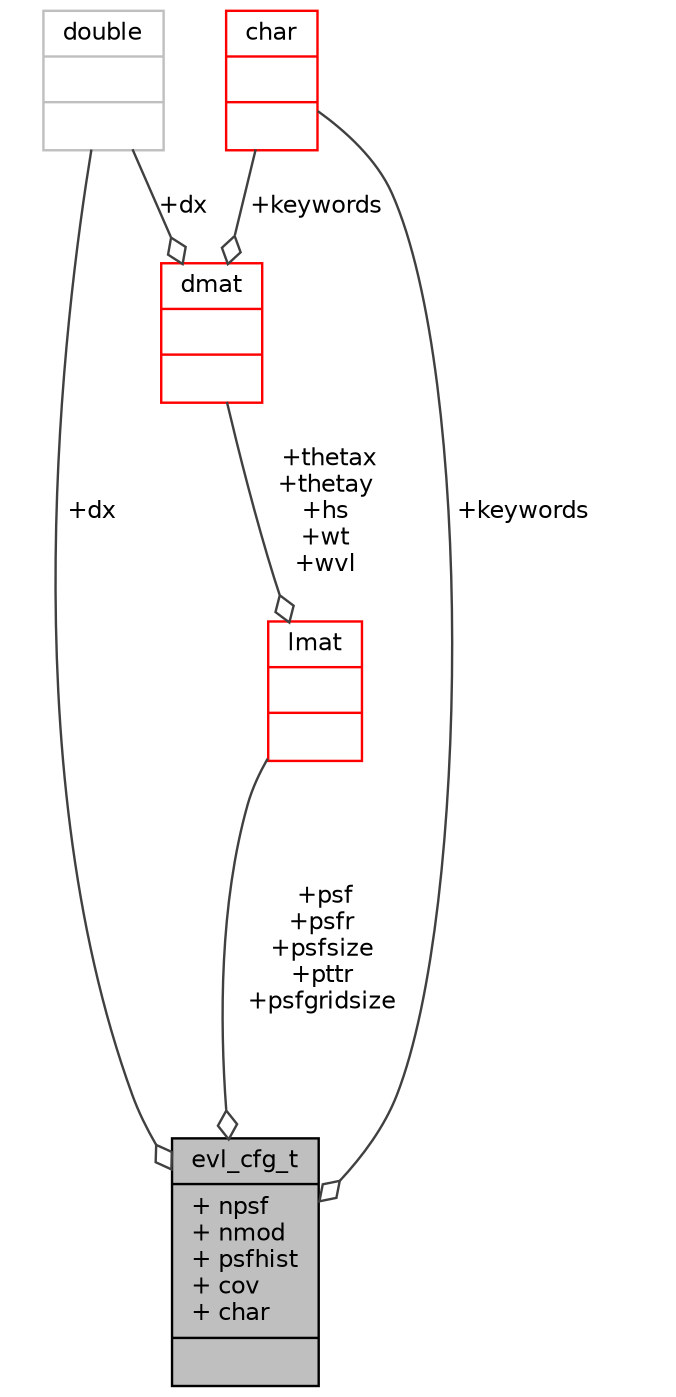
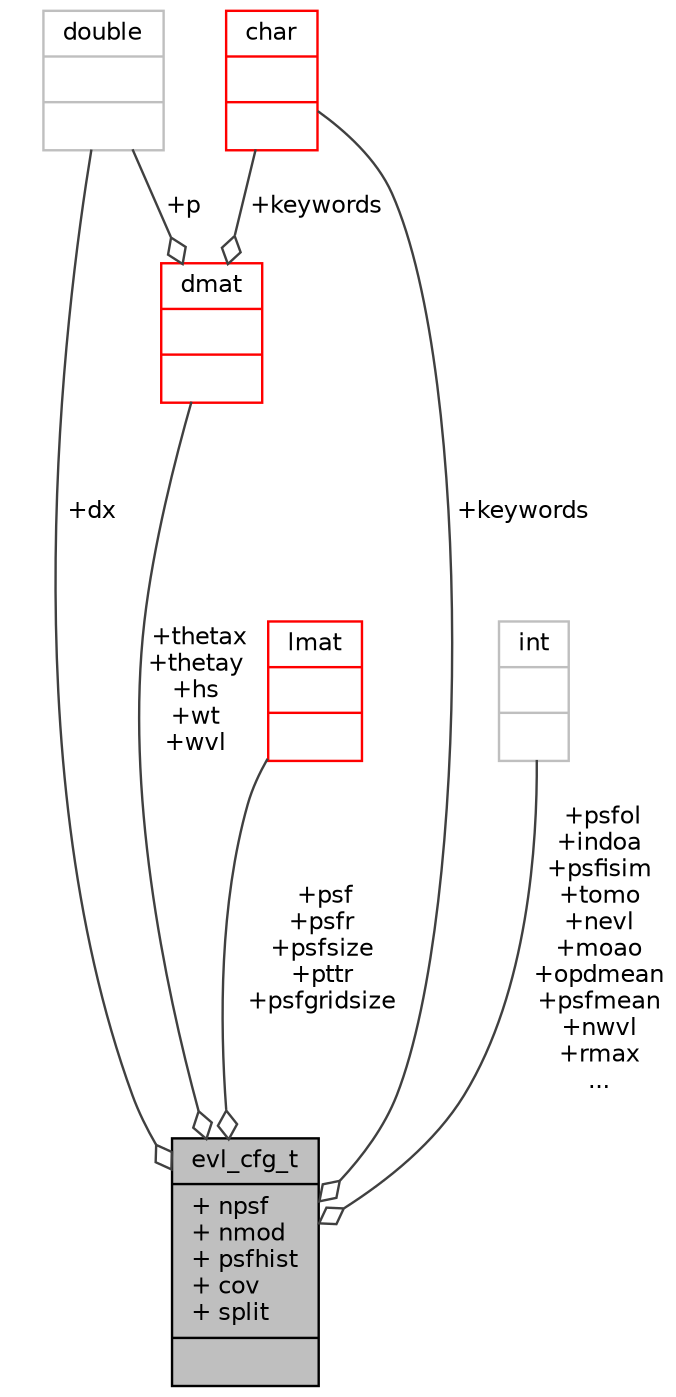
  digraph {
    node [color=red fontname=Helvetica fontsize=10 shape=record]
    edge [arrowhead=odiamond color=grey25 fontname=Helvetica fontsize=10 labelfontname=Helvetica labelfontsize=10 style=solid]
-   n1 [color=black fillcolor=grey75 fontcolor=black height=0.2 label="{evl_cfg_t\n|+ npsf\l+ nmod\l+ psfhist\l+ cov\l+ char\l|}" style=filled width=0.4]
+   n1 [color=black fillcolor=grey75 fontcolor=black height=0.2 label="{evl_cfg_t\n|+ npsf\l+ nmod\l+ psfhist\l+ cov\l+ split\l|}" style=filled width=0.4]
    n2 [color=grey75 height=0.2 label="{double\n||}" width=0.4]
    n3 [height=0.2 label="{dmat\n||}" width=0.4]
    n4 [height=0.2 label="{lmat\n||}" width=0.4]
    n5 [height=0.2 label="{char\n||}" width=0.4]
+   n6 [color=grey75 height=0.2 label="{int\n||}" width=0.4]
    n2 -> n1 [label=" +dx"]
-   n2 -> n3 [label=" +dx"]
-   n3 -> n4 [label=" +thetax\n+thetay\n+hs\n+wt\n+wvl"]
+   n2 -> n3 [label=" +p"]
+   n3 -> n1 [label=" +thetax\n+thetay\n+hs\n+wt\n+wvl"]
    n4 -> n1 [label=" +psf\n+psfr\n+psfsize\n+pttr\n+psfgridsize"]
    n5 -> n1 [label=" +keywords"]
    n5 -> n3 [label=" +keywords"]
+   n6 -> n1 [label=" +psfol\n+indoa\n+psfisim\n+tomo\n+nevl\n+moao\n+opdmean\n+psfmean\n+nwvl\n+rmax\n..."]
  }
